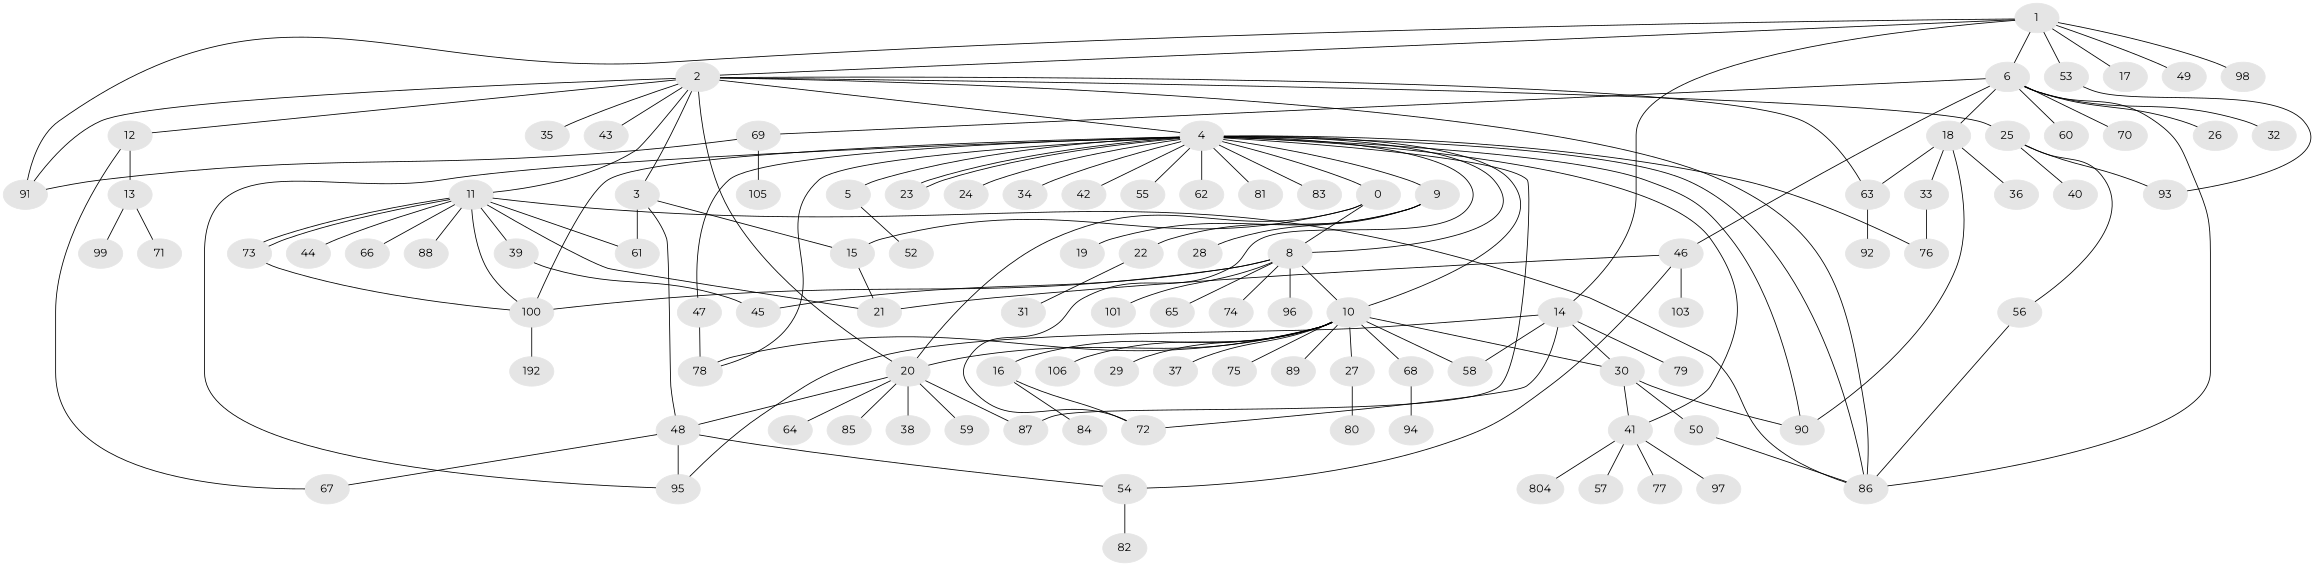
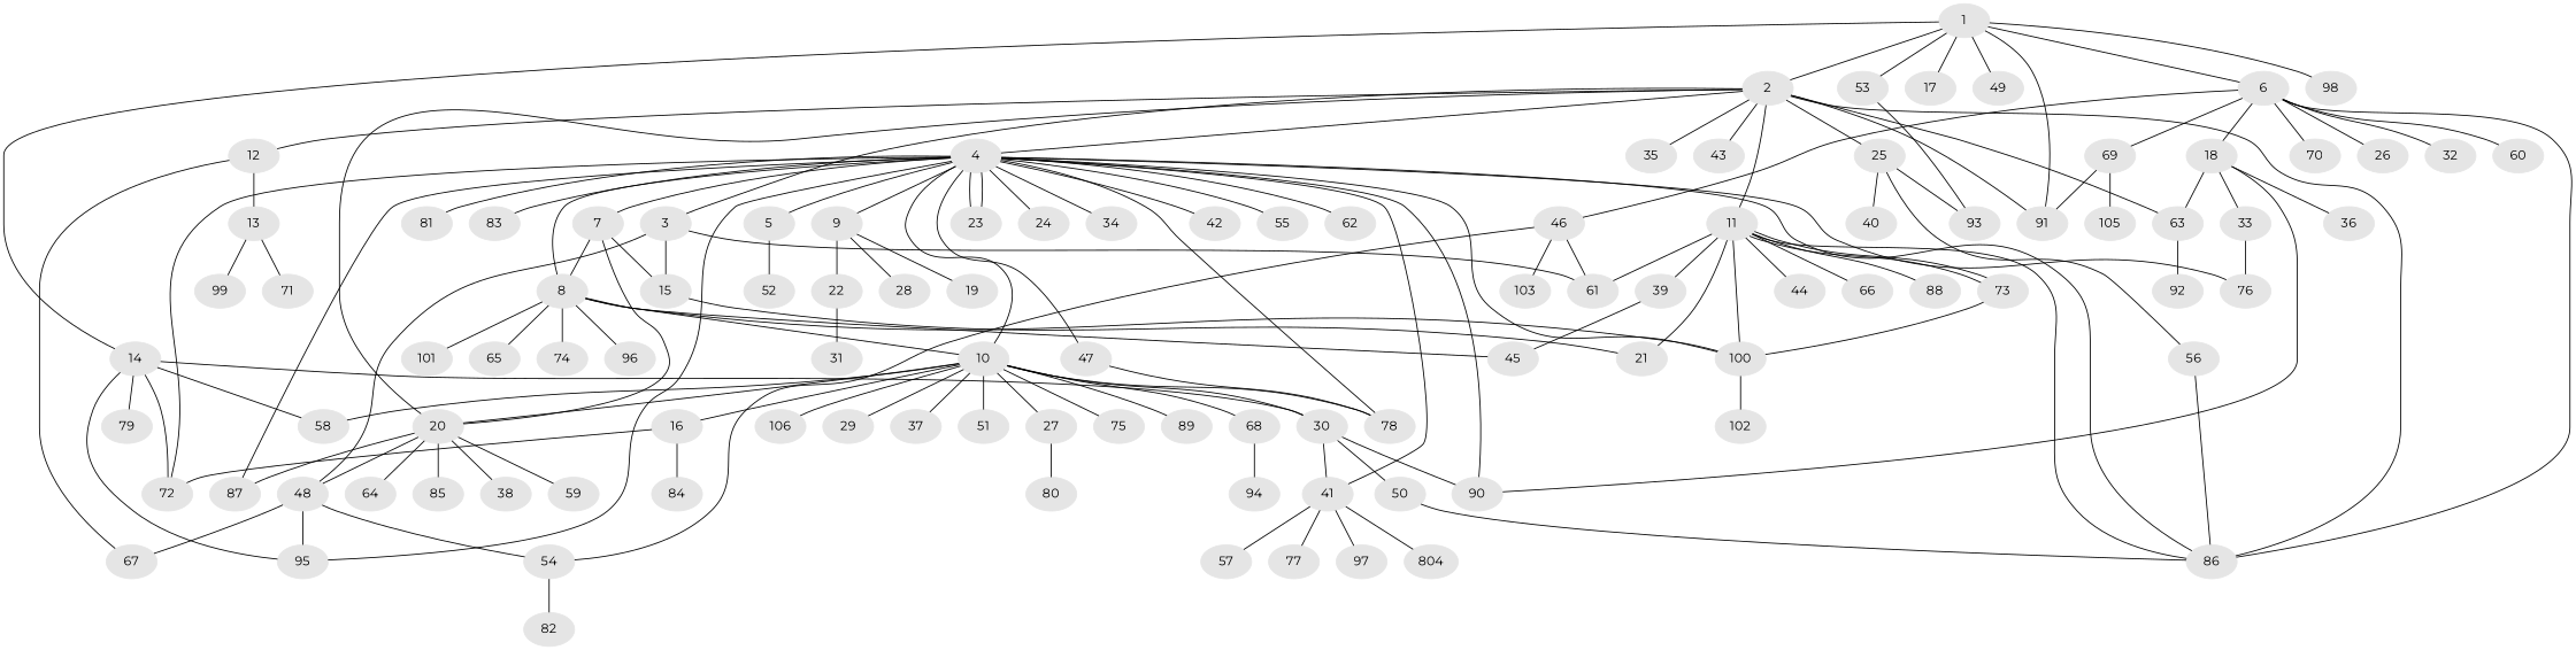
  graph {
    fontname=Montserrat
    node [color=gray90 fontname=Montserrat style=filled]
    edge [fontname=Montserrat]
    1
    2
    6
    14
    17
    49
    53
    91
    98
    3
    4
    11
    12
    20
    25
    35
    43
    63
    86
    18
    26
    32
    46
    60
    69
    70
    72
    95
    30
    58
    79
    93
    15
    48
    61
    5
-   7 [label=0]
+   7
    8
    9
    10
    23
    24
    34
    41
    42
    47
    55
    62
    76
    78
    81
    83
    87
    90
    100
    21
    39
    44
    66
    73
    88
    13
    67
    38
    59
    64
    85
    56
    40
    92
    54
    52
    45
    65
    74
    96
    101
    19
    22
    28
    16
    27
    29
    37
+   51
    68
    75
    89
    106
    57
    77
    97
    n93 [label=804]
-   102 [label=192]
+   102
    33
    36
    103
    105
    31
    84
    80
    50
    94
    71
    99
    82
    1 -- 2
    1 -- 6
    1 -- 14
    1 -- 17
    1 -- 49
    1 -- 53
    1 -- 91
    1 -- 98
    2 -- 91
    2 -- 3
    2 -- 4
    2 -- 11
    2 -- 12
    2 -- 20
    2 -- 25
    2 -- 35
    2 -- 43
    2 -- 63
    2 -- 86
    6 -- 86
    6 -- 18
    6 -- 26
    6 -- 32
    6 -- 46
    6 -- 60
    6 -- 69
    6 -- 70
    14 -- 72
    14 -- 95
    14 -- 30
    14 -- 58
    14 -- 79
    53 -- 93
    3 -- 15
    3 -- 48
    3 -- 61
    4 -- 86
    4 -- 72
    4 -- 95
    4 -- 5
    4 -- 7
    4 -- 8
    4 -- 9
    4 -- 10
    4 -- 23
    4 -- 23
    4 -- 24
    4 -- 34
    4 -- 41
    4 -- 42
    4 -- 47
    4 -- 55
    4 -- 62
    4 -- 76
    4 -- 78
    4 -- 81
    4 -- 83
    4 -- 87
    4 -- 90
    4 -- 100
    11 -- 86
    11 -- 61
    11 -- 100
    11 -- 21
    11 -- 39
    11 -- 44
    11 -- 66
    11 -- 73
    11 -- 73
    11 -- 88
    12 -- 13
    12 -- 67
    20 -- 48
    20 -- 87
    20 -- 38
    20 -- 59
    20 -- 64
    20 -- 85
    25 -- 93
    25 -- 56
    25 -- 40
    63 -- 92
    18 -- 63
    18 -- 90
    18 -- 33
    18 -- 36
-   46 -- 21
+   46 -- 61
    46 -- 54
    46 -- 103
    69 -- 91
    69 -- 105
    30 -- 41
    30 -- 90
    30 -- 50
    15 -- 21
    48 -- 95
    48 -- 67
    48 -- 54
    5 -- 52
    7 -- 20
    7 -- 15
    7 -- 8
    8 -- 10
    8 -- 100
    8 -- 45
    8 -- 65
    8 -- 74
    8 -- 96
    8 -- 101
    9 -- 19
    9 -- 22
    9 -- 28
    10 -- 20
    10 -- 30
    10 -- 58
    10 -- 78
    10 -- 16
    10 -- 27
    10 -- 29
    10 -- 37
+   10 -- 51
    10 -- 68
    10 -- 75
    10 -- 89
    10 -- 106
    41 -- 57
    41 -- 77
    41 -- 97
    41 -- n93
    47 -- 78
    100 -- 102
    39 -- 45
    73 -- 100
    13 -- 71
    13 -- 99
    56 -- 86
    54 -- 82
    22 -- 31
    16 -- 72
    16 -- 84
    27 -- 80
    68 -- 94
    33 -- 76
    50 -- 86
  }
